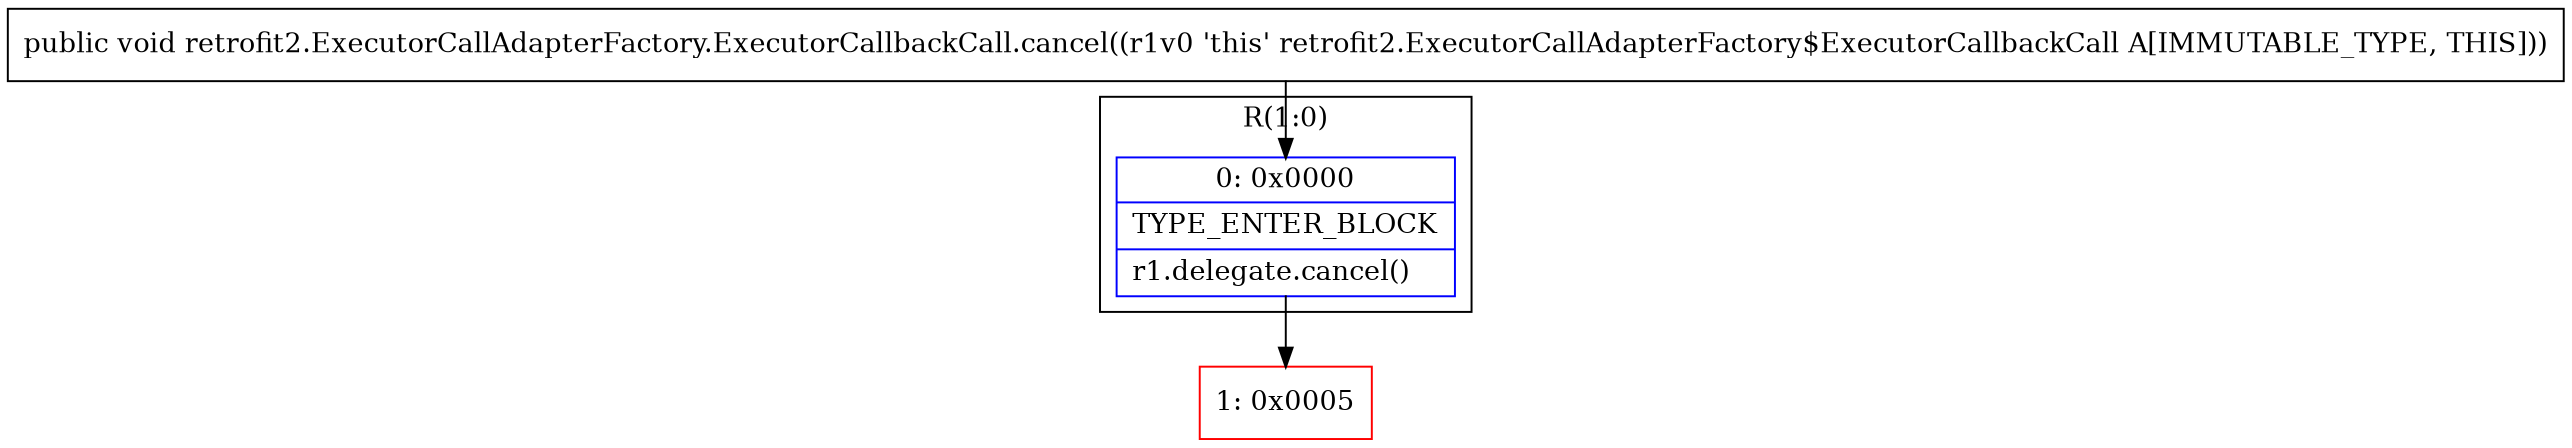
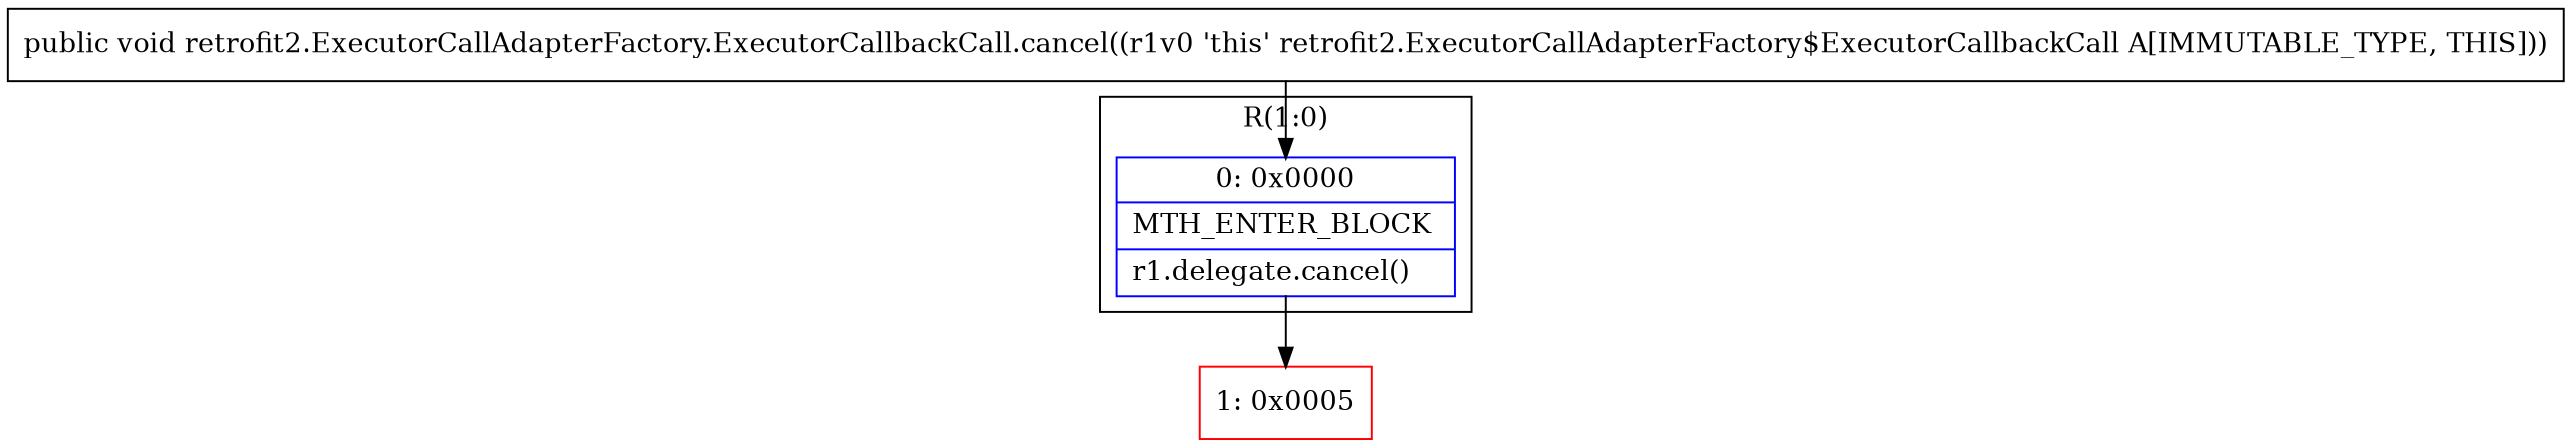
  digraph {
    node [shape=record]
-   n1 [color=blue label="{0\:\ 0x0000|TYPE_ENTER_BLOCK\l|r1.delegate.cancel()\l}"]
+   n1 [color=blue label="{0\:\ 0x0000|MTH_ENTER_BLOCK\l|r1.delegate.cancel()\l}"]
    n2 [color=red label="{1\:\ 0x0005}"]
    n3 [label="{public void retrofit2.ExecutorCallAdapterFactory.ExecutorCallbackCall.cancel((r1v0 'this' retrofit2.ExecutorCallAdapterFactory$ExecutorCallbackCall A[IMMUTABLE_TYPE, THIS])) }"]
    subgraph cluster_1 {
      label="R(1:0)"
      n1
    }
    n1 -> n2
    n3 -> n1
  }
